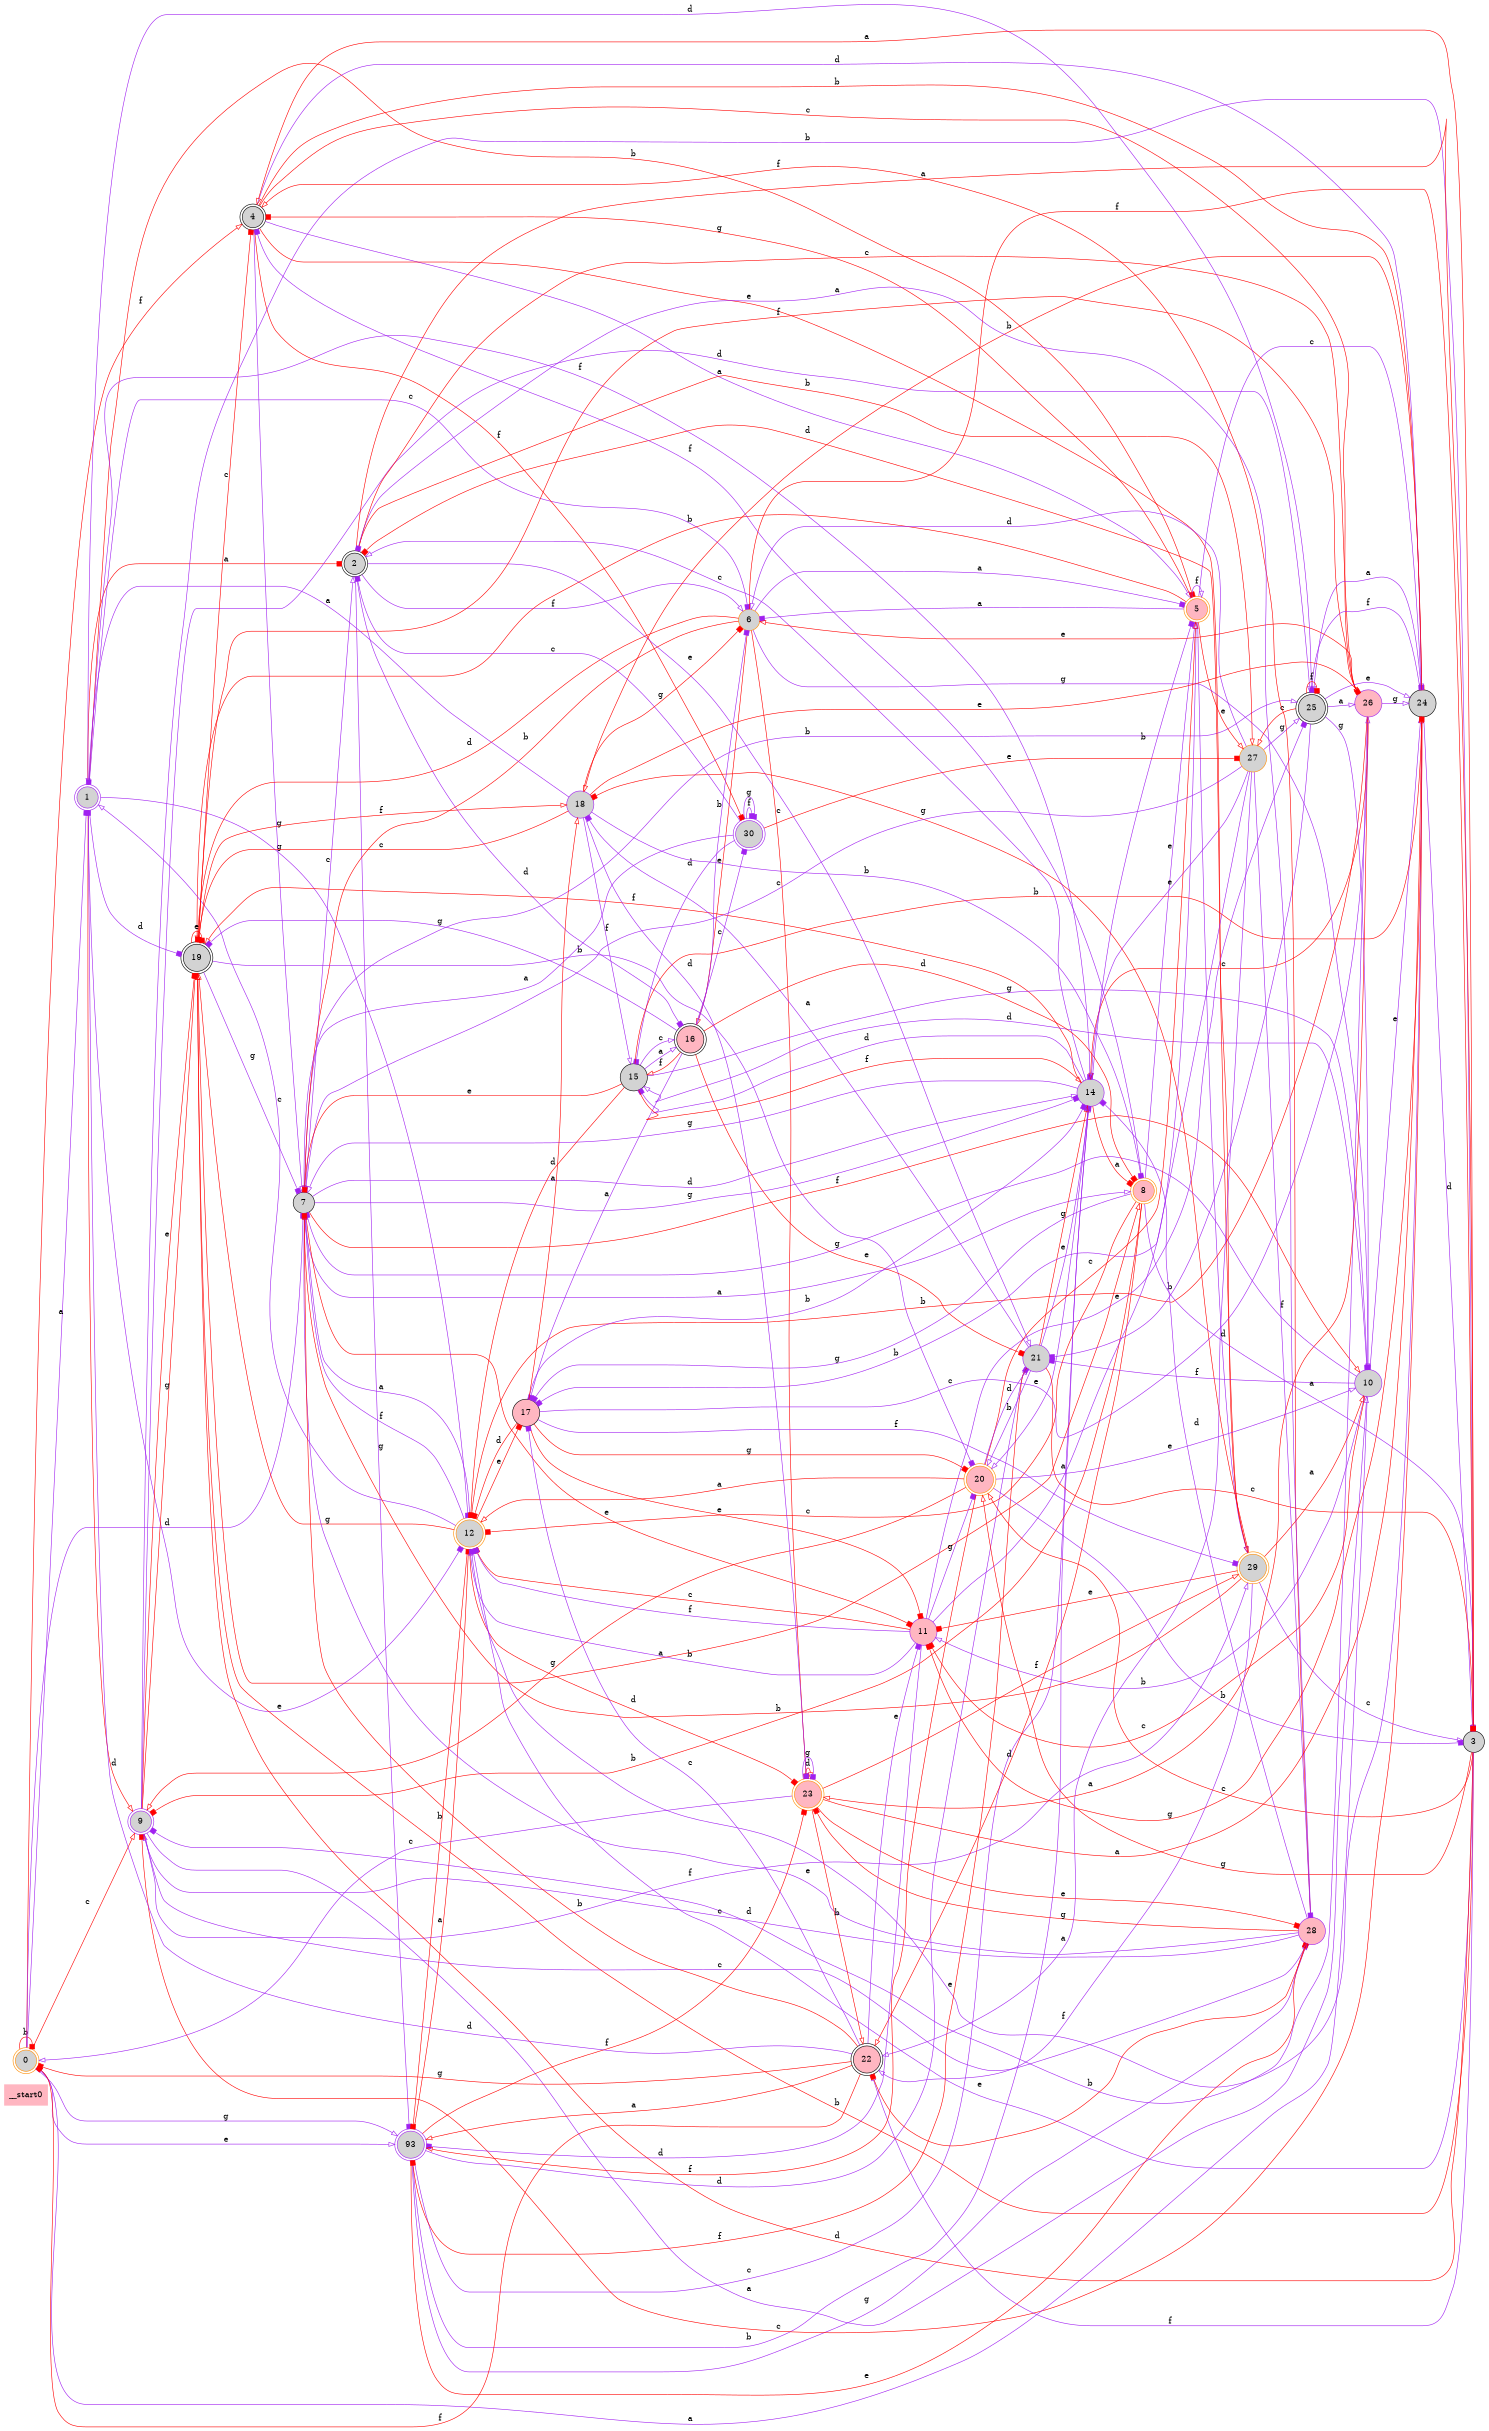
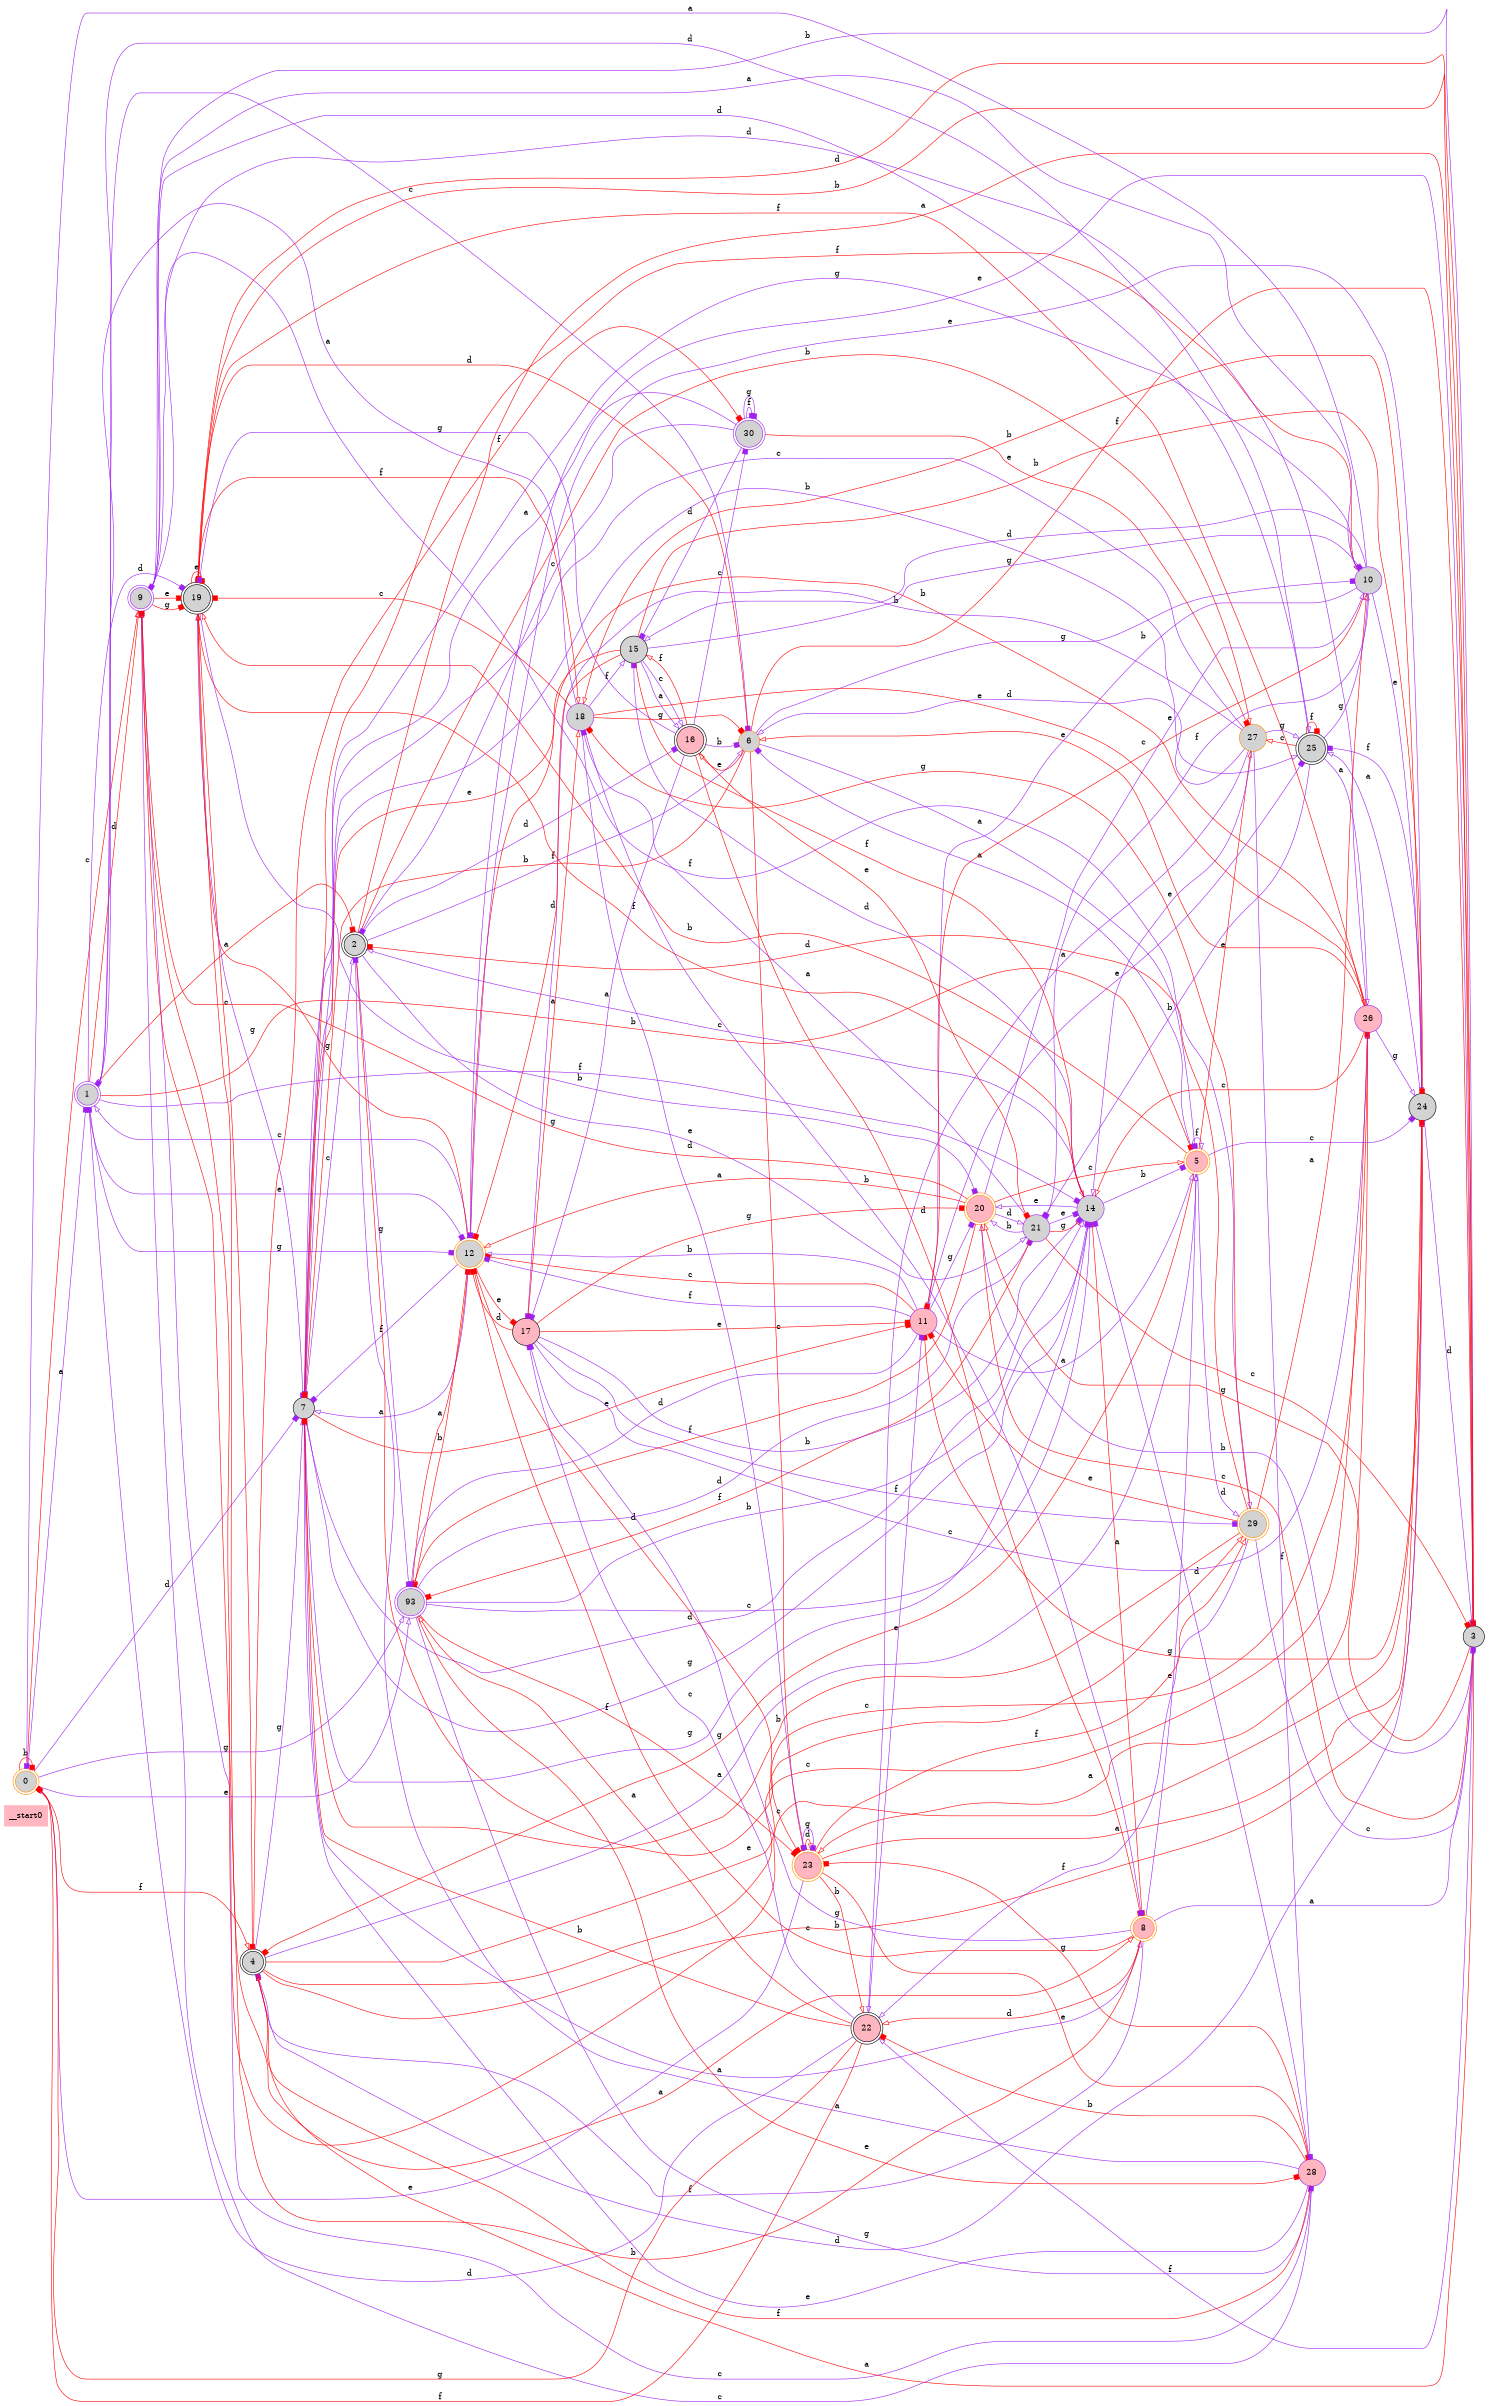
  digraph {
    fontname="DejaVu Serif"
    rankdir=LR
    node [color=purple fillcolor=lightgrey fontname="DejaVu Serif" shape=doublecircle style="rounded,filled"]
    edge [arrowhead=box color=purple fontname="DejaVu Serif"]
    __start0 [color=darkorange fillcolor=lightpink shape=none style=filled]
    n2 [color=darkorange label=0]
    n3 [label=1]
    n4 [color=black label=4]
    n5 [color=black label=7 shape=circle style=filled]
    n6 [label=9]
    n7 [label=93]
    n8 [color=black label=2]
    n9 [color=darkorange fillcolor=lightpink label=5]
    n10 [color=darkorange label=6 shape=circle style=filled]
    n11 [color=darkorange label=12]
    n12 [label=14 shape=circle style=filled]
    n13 [color=black label=19]
    n14 [fillcolor=lightpink label=26 shape=circle style=filled]
    n15 [color=black label=24 shape=circle style=filled]
    n16 [color=darkorange label=29]
    n17 [label=30]
    n18 [label=10 shape=circle style=filled]
    n19 [color=darkorange fillcolor=lightpink label=8]
    n20 [fillcolor=lightpink label=11 shape=circle style=filled]
    n21 [color=black label=25]
    n22 [color=black label=3 shape=circle style=filled]
    n23 [fillcolor=lightpink label=28 shape=circle style=filled]
    n24 [label=21 shape=circle style=filled]
    n25 [color=darkorange fillcolor=lightpink label=23]
    n26 [color=black fillcolor=lightpink label=16]
    n27 [color=darkorange label=27 shape=circle style=filled]
    n28 [color=black fillcolor=lightpink label=17 shape=circle style=filled]
    n29 [color=darkorange fillcolor=lightpink label=20]
    n30 [color=black label=15 shape=circle style=filled]
    n31 [color=black fillcolor=lightpink label=22]
    n32 [label=18 shape=circle style=filled]
    n2 -> n2 [color=red label=b]
    n2 -> n3 [label=a]
    n2 -> n4 [arrowhead=onormal color=red label=f]
    n2 -> n5 [label=d]
    n2 -> n6 [arrowhead=onormal color=red label=c]
    n2 -> n7 [arrowhead=onormal label=e]
    n2 -> n7 [arrowhead=onormal label=g]
    n3 -> n6 [arrowhead=onormal color=red label=d]
    n3 -> n8 [color=red label=a]
    n3 -> n9 [color=red label=b]
    n3 -> n10 [label=c]
    n3 -> n11 [label=e]
    n3 -> n11 [label=g]
    n3 -> n12 [label=f]
    n3 -> n13 [label=d]
    n4 -> n5 [arrowhead=onormal label=g]
    n4 -> n9 [arrowhead=onormal label=a]
    n4 -> n14 [color=red label=c]
    n4 -> n15 [color=red label=b]
    n4 -> n15 [arrowhead=onormal label=d]
    n4 -> n16 [arrowhead=onormal color=red label=e]
    n4 -> n17 [color=red label=f]
    n5 -> n8 [arrowhead=onormal label=c]
    n5 -> n12 [arrowhead=onormal label=d]
    n5 -> n12 [label=g]
    n5 -> n18 [arrowhead=onormal color=red label=f]
    n5 -> n19 [arrowhead=onormal label=a]
    n5 -> n20 [color=red label=e]
    n5 -> n21 [arrowhead=onormal label=b]
    n6 -> n13 [color=red label=e]
    n6 -> n13 [color=red label=g]
    n6 -> n16 [arrowhead=onormal label=f]
    n6 -> n18 [arrowhead=onormal label=a]
    n6 -> n21 [arrowhead=onormal label=d]
    n6 -> n22 [label=b]
    n6 -> n23 [label=c]
    n7 -> n11 [color=red label=a]
    n7 -> n12 [arrowhead=onormal label=b]
    n7 -> n12 [label=c]
    n7 -> n23 [color=red label=e]
    n7 -> n23 [arrowhead=onormal label=g]
    n7 -> n24 [label=d]
    n7 -> n25 [color=red label=f]
    n8 -> n7 [label=g]
    n8 -> n10 [arrowhead=onormal label=f]
    n8 -> n14 [arrowhead=onormal color=red label=c]
    n8 -> n22 [color=red label=a]
    n8 -> n24 [arrowhead=onormal label=e]
    n8 -> n26 [label=d]
    n8 -> n27 [arrowhead=onormal color=red label=b]
    n9 -> n4 [color=red label=g]
    n9 -> n9 [arrowhead=onormal label=f]
    n9 -> n10 [label=a]
    n9 -> n13 [arrowhead=onormal color=red label=b]
    n9 -> n15 [label=c]
    n9 -> n16 [arrowhead=onormal label=d]
    n9 -> n27 [arrowhead=onormal color=red label=e]
    n10 -> n5 [arrowhead=onormal color=red label=b]
    n10 -> n9 [label=a]
    n10 -> n13 [color=red label=d]
    n10 -> n18 [label=g]
    n10 -> n22 [arrowhead=onormal color=red label=f]
    n10 -> n25 [color=red label=c]
    n10 -> n26 [arrowhead=onormal color=red label=e]
    n11 -> n3 [arrowhead=onormal label=c]
    n11 -> n5 [arrowhead=onormal label=a]
    n11 -> n5 [label=f]
    n11 -> n7 [color=red label=b]
    n11 -> n13 [arrowhead=onormal color=red label=g]
    n11 -> n25 [color=red label=d]
    n11 -> n28 [color=red label=e]
    n12 -> n5 [arrowhead=onormal label=g]
    n12 -> n8 [arrowhead=onormal label=c]
    n12 -> n9 [label=b]
    n12 -> n13 [arrowhead=onormal color=red label=f]
    n12 -> n19 [color=red label=a]
    n12 -> n29 [arrowhead=onormal label=e]
    n12 -> n30 [label=d]
    n13 -> n4 [color=red label=c]
    n13 -> n5 [label=g]
    n13 -> n13 [color=red label=e]
    n13 -> n19 [arrowhead=onormal color=red label=a]
    n13 -> n29 [label=b]
    n13 -> n32 [arrowhead=onormal color=red label=f]
    n14 -> n6 [label=d]
    n14 -> n10 [arrowhead=onormal color=red label=e]
    n14 -> n11 [color=red label=b]
    n14 -> n12 [arrowhead=onormal color=red label=c]
    n14 -> n13 [color=red label=f]
    n14 -> n15 [arrowhead=onormal label=g]
    n14 -> n25 [arrowhead=onormal color=red label=a]
    n15 -> n6 [color=red label=c]
    n15 -> n11 [label=e]
    n15 -> n20 [color=red label=g]
    n15 -> n21 [arrowhead=onormal label=a]
    n15 -> n21 [label=f]
    n15 -> n22 [arrowhead=onormal label=d]
    n15 -> n32 [arrowhead=onormal color=red label=b]
    n16 -> n5 [arrowhead=onormal color=red label=b]
    n16 -> n8 [color=red label=d]
    n16 -> n18 [arrowhead=onormal color=red label=a]
    n16 -> n20 [color=red label=e]
    n16 -> n22 [arrowhead=onormal label=c]
    n16 -> n31 [arrowhead=onormal label=f]
    n16 -> n32 [color=red label=g]
    n17 -> n5 [arrowhead=onormal label=a]
    n17 -> n8 [label=c]
    n17 -> n17 [label=f]
    n17 -> n17 [label=g]
    n17 -> n27 [color=red label=e]
    n17 -> n30 [label=d]
    n18 -> n2 [label=a]
    n18 -> n5 [label=g]
    n18 -> n15 [arrowhead=onormal label=e]
    n18 -> n20 [arrowhead=onormal label=b]
    n18 -> n20 [color=red label=c]
    n18 -> n24 [label=f]
    n18 -> n30 [arrowhead=onormal label=d]
    n19 -> n4 [label=f]
    n19 -> n6 [color=red label=b]
    n19 -> n9 [arrowhead=onormal label=e]
    n19 -> n11 [color=red label=c]
    n19 -> n22 [arrowhead=onormal label=a]
    n19 -> n28 [label=g]
    n19 -> n31 [arrowhead=onormal color=red label=d]
    n20 -> n7 [label=d]
    n20 -> n9 [arrowhead=onormal label=a]
    n20 -> n11 [arrowhead=onormal label=b]
    n20 -> n11 [color=red label=c]
    n20 -> n11 [label=f]
    n20 -> n21 [label=e]
    n20 -> n29 [label=g]
    n21 -> n3 [arrowhead=onormal label=d]
    n21 -> n14 [arrowhead=onormal label=a]
-   n21 -> n15 [arrowhead=onormal label=e]
    n21 -> n18 [arrowhead=onormal label=g]
    n21 -> n21 [color=red label=f]
    n21 -> n24 [label=b]
    n21 -> n27 [arrowhead=onormal color=red label=c]
    n22 -> n4 [arrowhead=onormal color=red label=a]
    n22 -> n11 [label=e]
    n22 -> n13 [arrowhead=onormal color=red label=b]
    n22 -> n13 [arrowhead=onormal color=red label=d]
    n22 -> n29 [arrowhead=onormal color=red label=c]
    n22 -> n29 [arrowhead=onormal color=red label=g]
    n22 -> n31 [arrowhead=onormal label=f]
    n23 -> n4 [arrowhead=onormal color=red label=f]
    n23 -> n5 [label=e]
    n23 -> n6 [arrowhead=onormal label=c]
    n23 -> n8 [label=a]
    n23 -> n12 [label=d]
    n23 -> n25 [color=red label=g]
    n23 -> n31 [color=red label=b]
    n24 -> n7 [color=red label=f]
    n24 -> n12 [label=e]
    n24 -> n12 [arrowhead=onormal color=red label=g]
    n24 -> n22 [color=red label=c]
    n24 -> n29 [arrowhead=onormal label=b]
    n24 -> n32 [label=a]
-   n25 -> n2 [arrowhead=onormal label=c]
+   n25 -> n2 [arrowhead=onormal label=e]
    n25 -> n15 [arrowhead=onormal color=red label=a]
    n25 -> n16 [arrowhead=onormal color=red label=f]
    n25 -> n23 [color=red label=e]
    n25 -> n25 [arrowhead=onormal color=red label=d]
    n25 -> n25 [label=g]
    n25 -> n31 [arrowhead=onormal color=red label=b]
    n26 -> n10 [label=b]
    n26 -> n13 [label=g]
    n26 -> n17 [label=c]
    n26 -> n19 [color=red label=d]
    n26 -> n24 [color=red label=e]
    n26 -> n28 [label=a]
    n26 -> n30 [arrowhead=onormal color=red label=f]
    n27 -> n5 [arrowhead=onormal label=c]
    n27 -> n10 [arrowhead=onormal label=d]
    n27 -> n12 [arrowhead=onormal label=e]
    n27 -> n21 [arrowhead=onormal label=g]
    n27 -> n23 [label=f]
    n27 -> n28 [label=b]
    n27 -> n31 [arrowhead=onormal label=a]
    n28 -> n11 [color=red label=d]
    n28 -> n12 [label=b]
    n28 -> n14 [arrowhead=onormal label=c]
    n28 -> n16 [label=f]
    n28 -> n20 [color=red label=e]
    n28 -> n29 [color=red label=g]
    n28 -> n32 [arrowhead=onormal color=red label=a]
    n29 -> n6 [arrowhead=onormal color=red label=g]
    n29 -> n7 [arrowhead=onormal color=red label=f]
    n29 -> n9 [arrowhead=onormal color=red label=c]
    n29 -> n11 [arrowhead=onormal color=red label=a]
    n29 -> n18 [arrowhead=onormal label=e]
    n29 -> n22 [label=b]
    n29 -> n24 [arrowhead=onormal label=d]
    n30 -> n5 [color=red label=e]
    n30 -> n11 [color=red label=d]
    n30 -> n12 [arrowhead=onormal color=red label=f]
    n30 -> n15 [color=red label=b]
    n30 -> n18 [label=g]
    n30 -> n26 [arrowhead=onormal label=a]
    n30 -> n26 [arrowhead=onormal label=c]
    n31 -> n2 [color=red label=f]
    n31 -> n2 [color=red label=g]
    n31 -> n3 [label=d]
    n31 -> n5 [color=red label=b]
    n31 -> n7 [arrowhead=onormal color=red label=a]
    n31 -> n20 [label=e]
    n31 -> n28 [label=c]
    n32 -> n3 [label=a]
    n32 -> n10 [color=red label=g]
    n32 -> n13 [color=red label=c]
    n32 -> n14 [arrowhead=onormal color=red label=e]
    n32 -> n19 [label=b]
    n32 -> n25 [label=d]
    n32 -> n30 [arrowhead=onormal label=f]
  }
